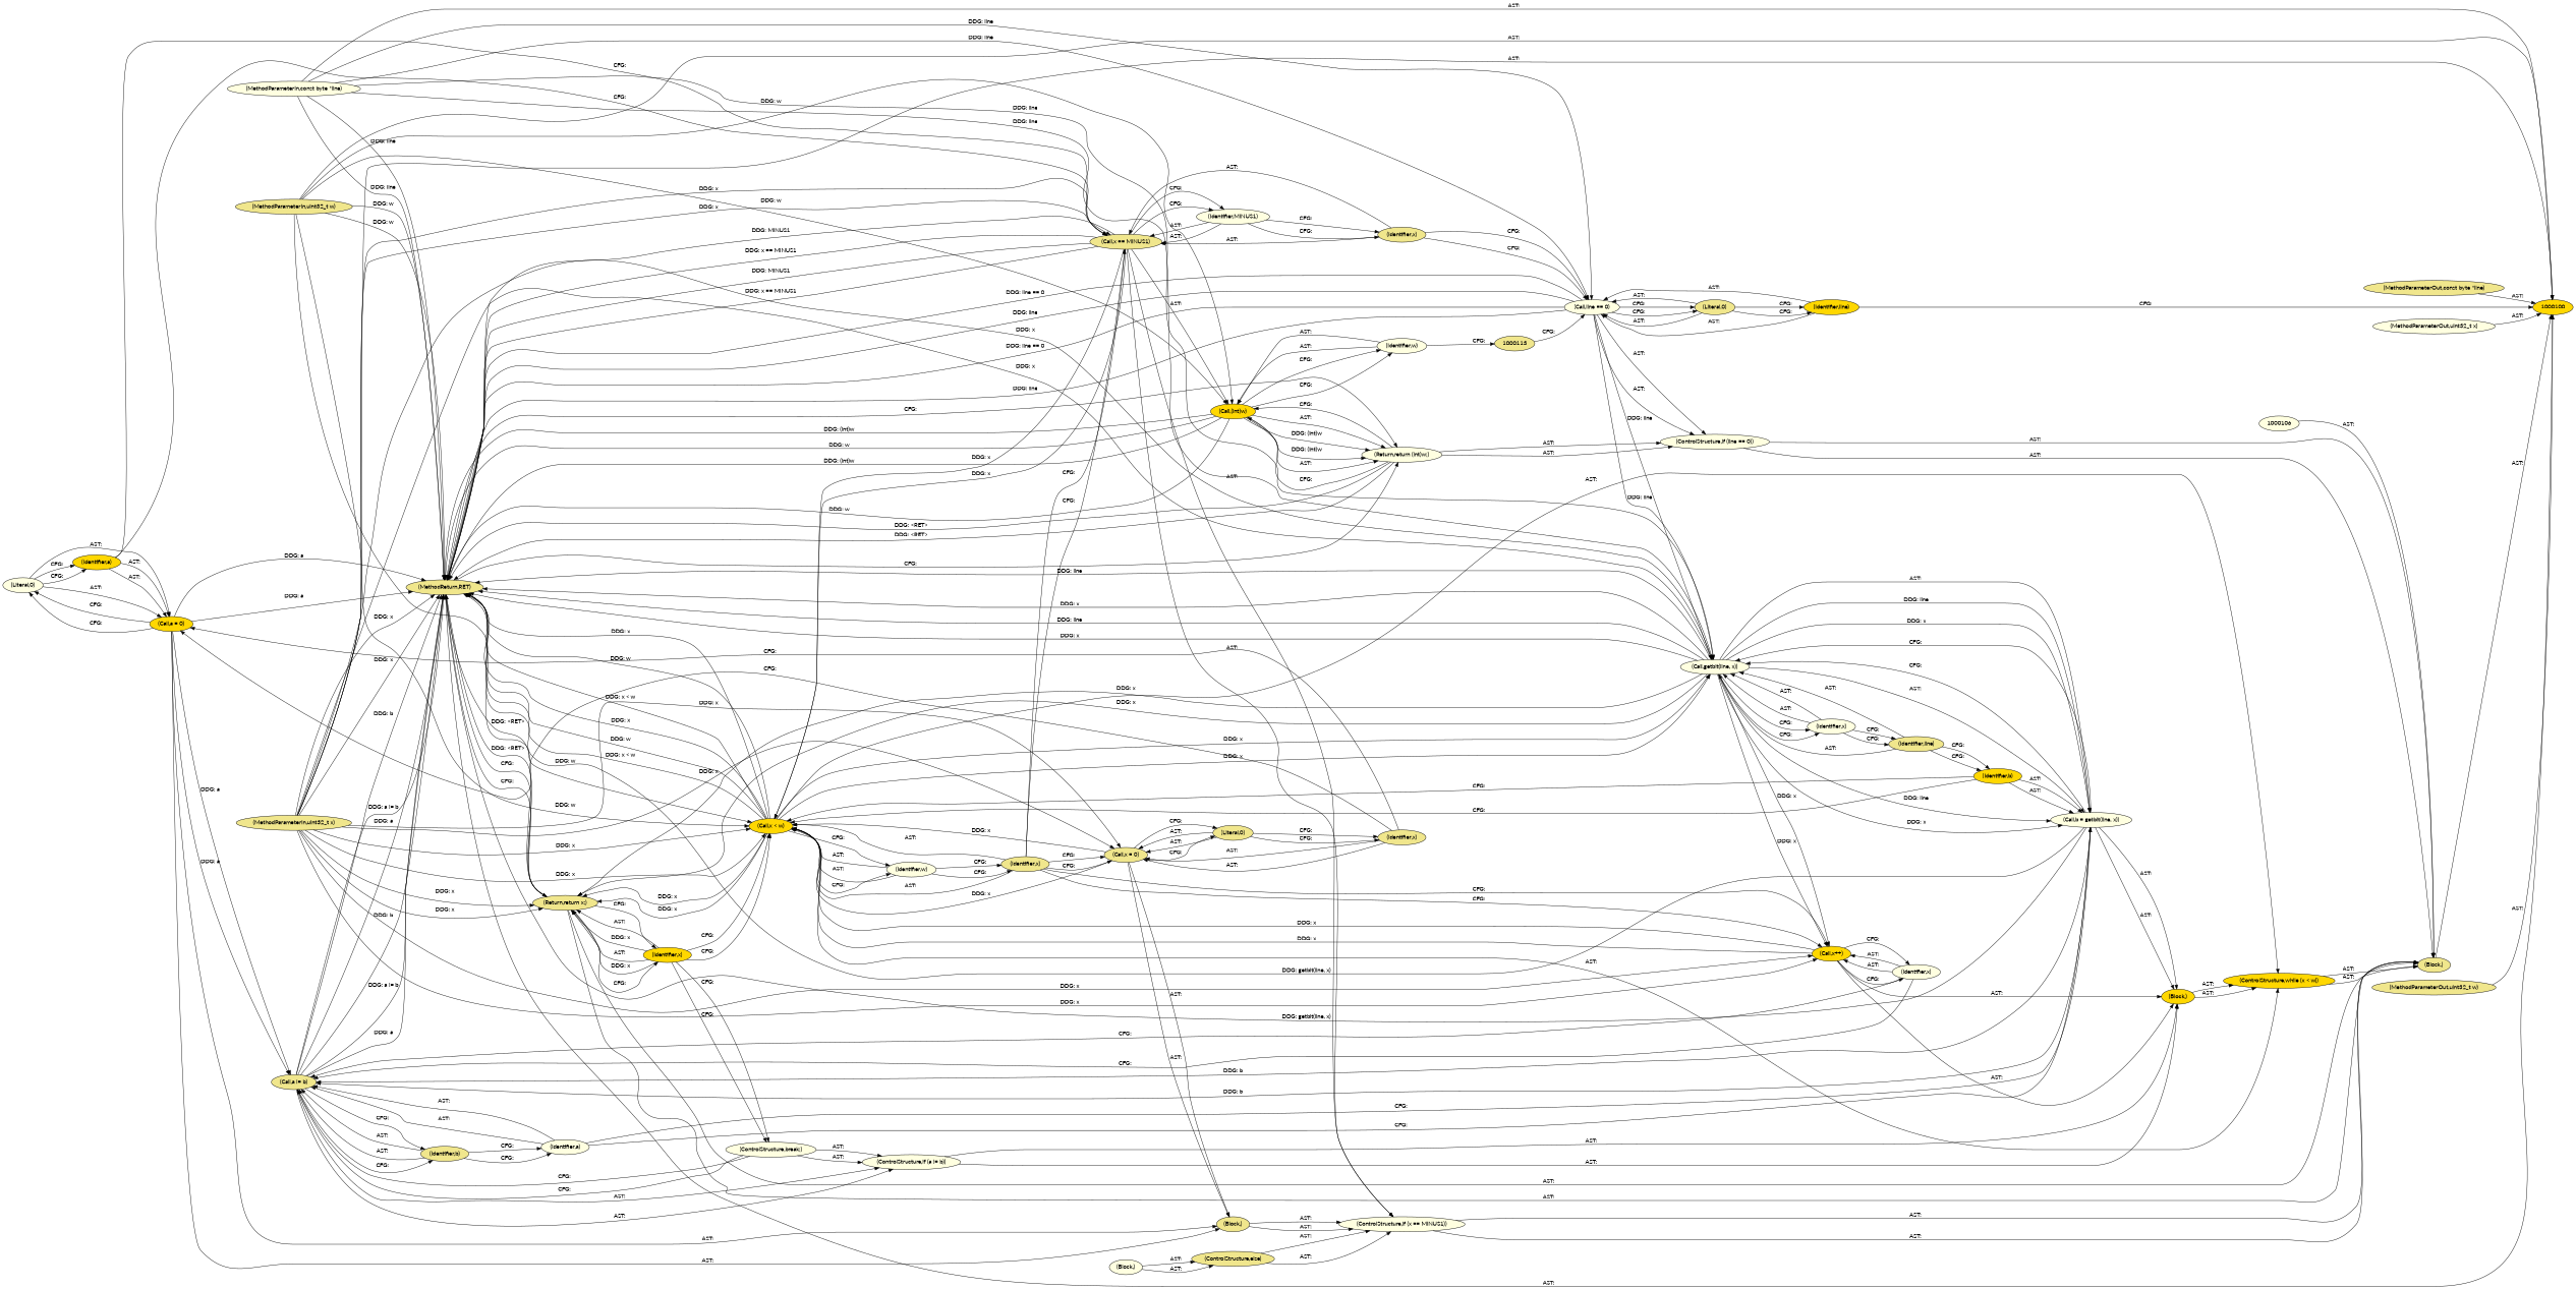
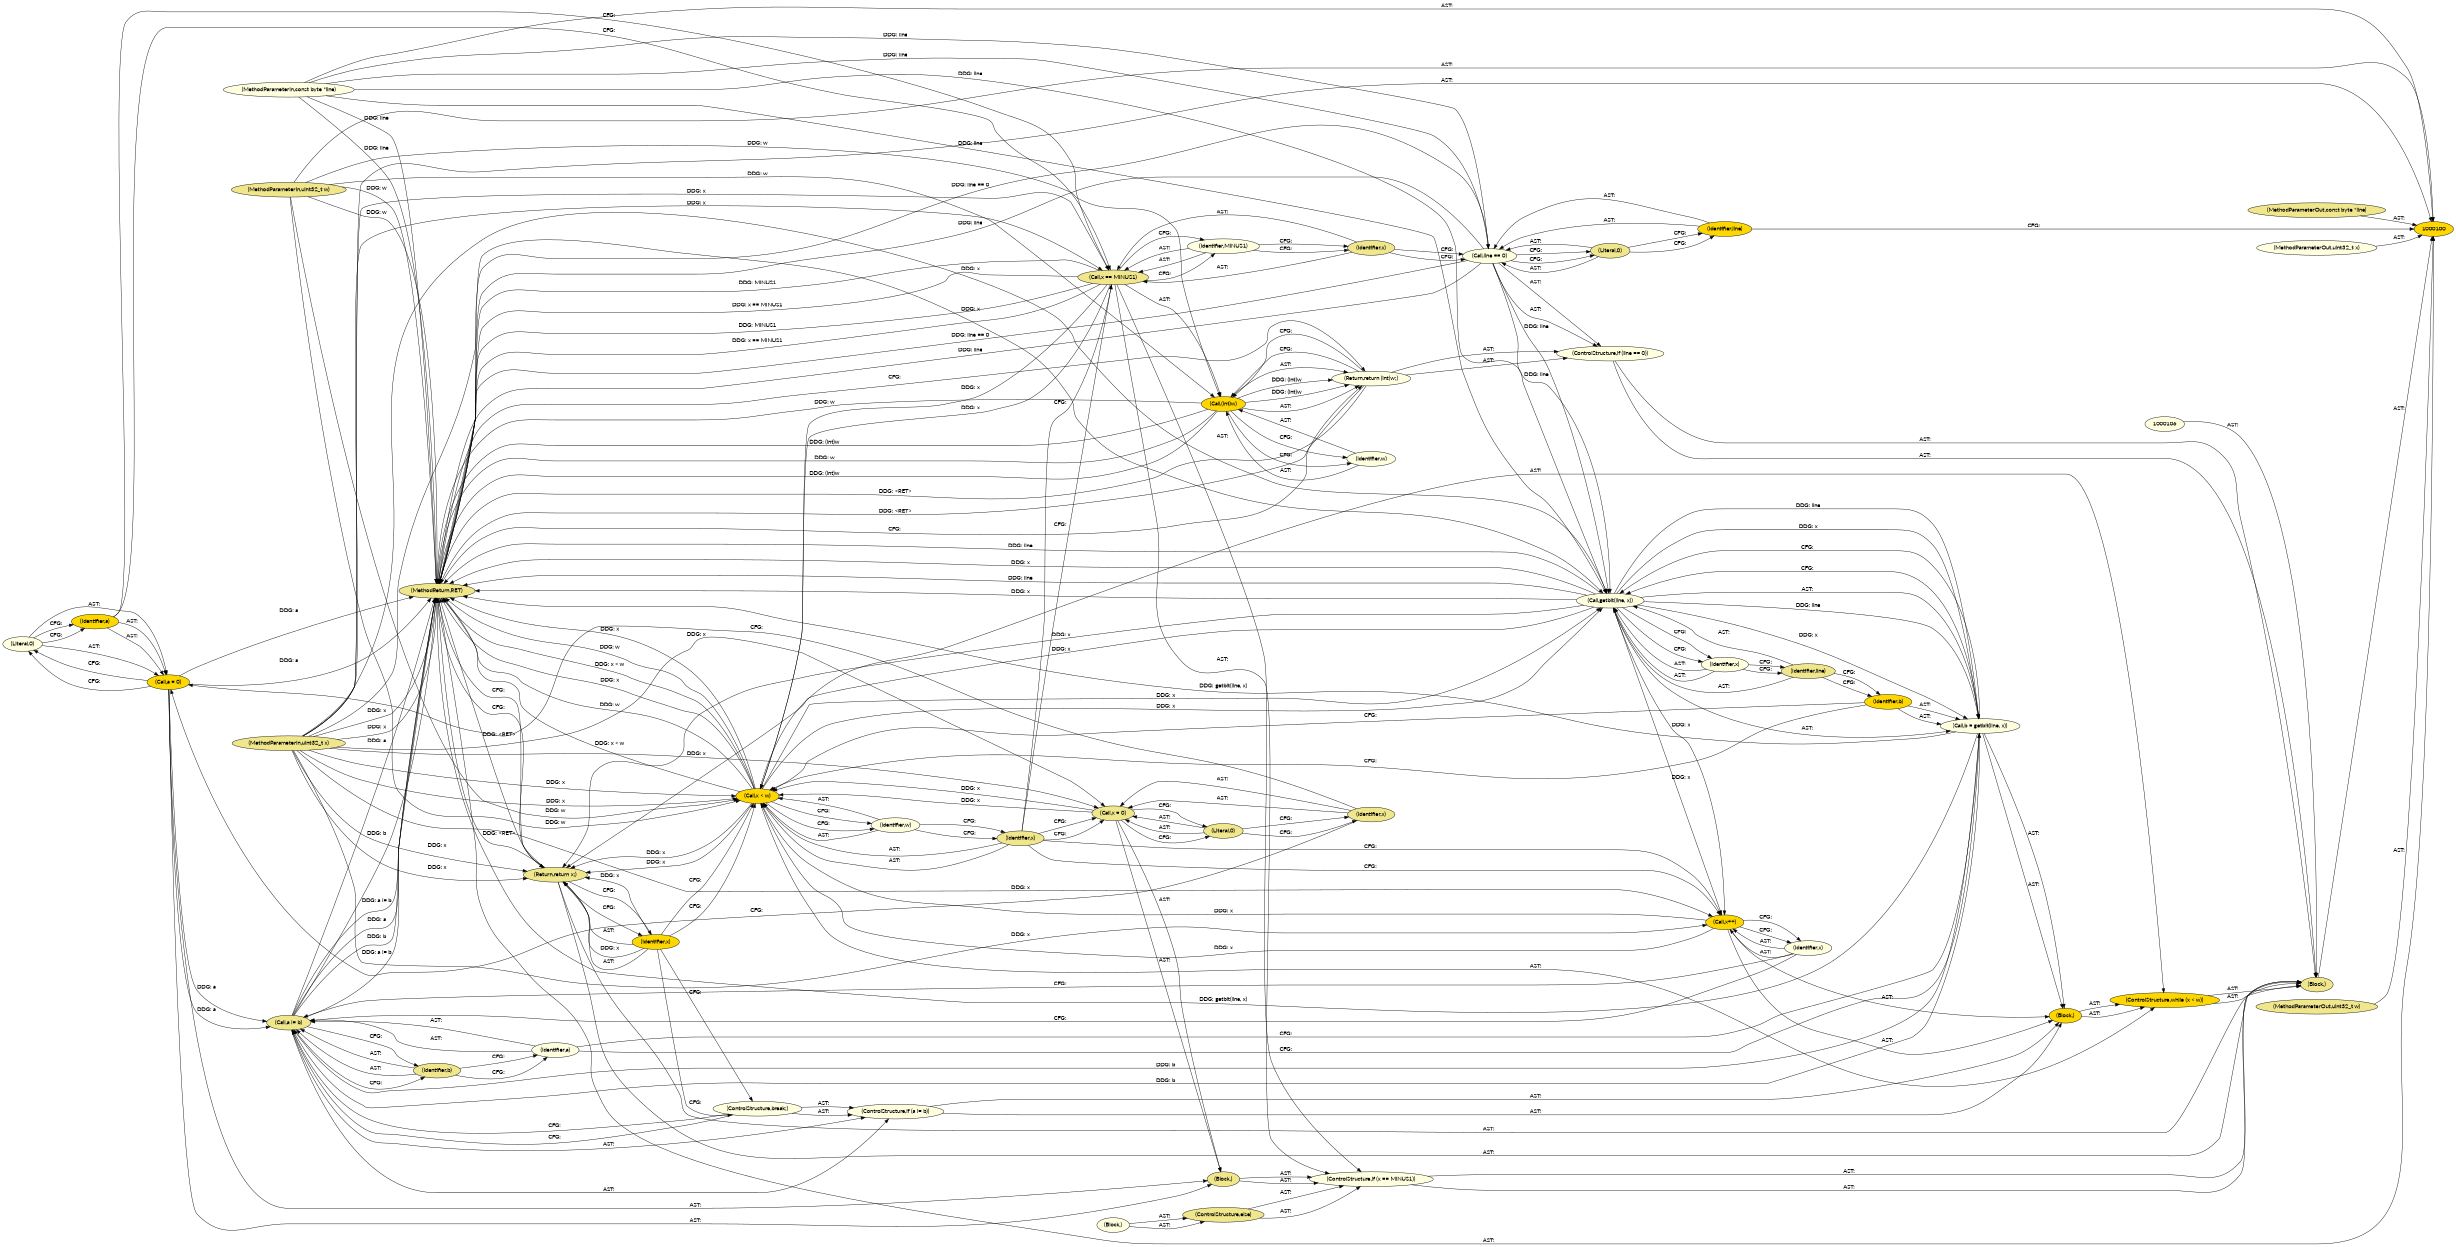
  digraph {
    fontname=Lato
    rankdir=LR
    node [fillcolor=khaki fontname=Lato style=filled]
    edge [fontname=Lato]
    n1 [fillcolor=lightyellow label="(Literal,0)"]
    n2 [fillcolor=gold label="(Call,a = 0)"]
    n3 [fillcolor=gold label="(Identifier,a)"]
    n4 [label="(Call,a != b)"]
    n5 [label="(MethodReturn,RET)"]
    n6 [label="(Block,)"]
    n7 [label="(Call,x == MINUS1)"]
    n8 [label="(Identifier,b)"]
    n9 [fillcolor=lightyellow label="(ControlStructure,if (a != b))"]
    n10 [label="(Return,return x;)"]
    n11 [fillcolor=lightyellow label="(Return,return (int)w;)"]
    1000100 [fillcolor=gold]
    n13 [fillcolor=lightyellow label="(ControlStructure,if (x == MINUS1))"]
    n14 [fillcolor=gold label="(Call,x < w)"]
    n15 [fillcolor=gold label="(Call,(int)w)"]
    n16 [fillcolor=lightyellow label="(Identifier,MINUS1)"]
    n17 [label="(Literal,0)"]
    n18 [label="(Call,x = 0)"]
    n19 [label="(Identifier,x)"]
    n20 [fillcolor=lightyellow label="(Identifier,w)"]
    n21 [fillcolor=gold label="(ControlStructure,while (x < w))"]
    n22 [fillcolor=lightyellow label="(Call,getbit(line, x))"]
    n23 [fillcolor=lightyellow label="(Block,)"]
    n24 [label="(ControlStructure,else)"]
    n25 [label="(Block,)"]
    n26 [label="(Identifier,x)"]
    n27 [fillcolor=gold label="(Call,x++)"]
    n28 [fillcolor=lightyellow label="(Identifier,x)"]
    n29 [fillcolor=lightyellow label="(Call,b = getbit(line, x))"]
    n30 [fillcolor=gold label="(Identifier,x)"]
    n31 [fillcolor=gold label="(Block,)"]
    n32 [fillcolor=lightyellow label="(Identifier,x)"]
    n33 [label="(Identifier,line)"]
    n34 [fillcolor=gold label="(Identifier,b)"]
    n35 [fillcolor=lightyellow label="(Identifier,a)"]
    n36 [fillcolor=lightyellow label="(ControlStructure,break;)"]
    n37 [fillcolor=lightyellow label="(ControlStructure,if (line == 0))"]
    n38 [fillcolor=lightyellow label="(MethodParameterIn,const byte *line)"]
    n39 [fillcolor=lightyellow label="(Call,line == 0)"]
    n40 [label="(Literal,0)"]
    n41 [label="(MethodParameterOut,const byte *line)"]
    n42 [label="(MethodParameterIn,uint32_t x)"]
    n43 [fillcolor=lightyellow label="(MethodParameterOut,uint32_t x)"]
    n44 [label="(MethodParameterIn,uint32_t w)"]
    n45 [fillcolor=lightyellow label="(Identifier,w)"]
    n46 [label="(MethodParameterOut,uint32_t w)"]
    n47 [fillcolor=gold label="(Identifier,line)"]
-   1000113
    n49 [label="(Identifier,x)"]
    1000106 [fillcolor=lightyellow]
    n1 -> n2 [label="AST: "]
    n1 -> n2 [label="AST: "]
    n1 -> n3 [label="CFG: "]
    n1 -> n3 [label="CFG: "]
    n2 -> n1 [label="CFG: "]
    n2 -> n1 [label="CFG: "]
    n2 -> n4 [label="DDG: a"]
    n2 -> n4 [label="DDG: a"]
    n2 -> n5 [label="DDG: a"]
    n2 -> n5 [label="DDG: a"]
    n2 -> n6 [label="AST: "]
    n2 -> n6 [label="AST: "]
    n3 -> n2 [label="AST: "]
    n3 -> n2 [label="AST: "]
    n3 -> n7 [label="CFG: "]
    n3 -> n7 [label="CFG: "]
    n4 -> n5 [label="DDG: a"]
    n4 -> n5 [label="DDG: b"]
    n4 -> n5 [label="DDG: a != b"]
    n4 -> n5 [label="DDG: a"]
    n4 -> n5 [label="DDG: b"]
    n4 -> n5 [label="DDG: a != b"]
    n4 -> n8 [label="CFG: "]
    n4 -> n8 [label="CFG: "]
    n4 -> n9 [label="AST: "]
    n4 -> n9 [label="AST: "]
    n5 -> n10 [label="CFG: "]
    n5 -> n10 [label="CFG: "]
    n5 -> n11 [label="CFG: "]
    n5 -> n11 [label="CFG: "]
    n5 -> 1000100 [label="AST: "]
    n6 -> n13 [label="AST: "]
    n6 -> n13 [label="AST: "]
    n7 -> n5 [label="DDG: MINUS1"]
    n7 -> n5 [label="DDG: x == MINUS1"]
    n7 -> n5 [label="DDG: MINUS1"]
    n7 -> n5 [label="DDG: x == MINUS1"]
    n7 -> n13 [label="AST: "]
    n7 -> n13 [label="AST: "]
    n7 -> n14 [label="DDG: x"]
    n7 -> n14 [label="DDG: x"]
    n7 -> n15 [label="AST: "]
    n7 -> n16 [label="CFG: "]
    n7 -> n16 [label="CFG: "]
    n8 -> n4 [label="AST: "]
    n8 -> n4 [label="AST: "]
    n8 -> n35 [label="CFG: "]
    n8 -> n35 [label="CFG: "]
    n9 -> n31 [label="AST: "]
    n9 -> n31 [label="AST: "]
    n10 -> n5 [label="DDG: <RET>"]
    n10 -> n5 [label="DDG: <RET>"]
    n10 -> n25 [label="AST: "]
    n10 -> n25 [label="AST: "]
    n10 -> n30 [label="CFG: "]
    n10 -> n30 [label="CFG: "]
    n11 -> n5 [label="DDG: <RET>"]
    n11 -> n5 [label="DDG: <RET>"]
    n11 -> n15 [label="CFG: "]
    n11 -> n15 [label="CFG: "]
    n11 -> n37 [label="AST: "]
    n11 -> n37 [label="AST: "]
    n13 -> n25 [label="AST: "]
    n13 -> n25 [label="AST: "]
    n14 -> n5 [label="DDG: x"]
    n14 -> n5 [label="DDG: w"]
    n14 -> n5 [label="DDG: x < w"]
    n14 -> n5 [label="DDG: x"]
    n14 -> n5 [label="DDG: w"]
    n14 -> n5 [label="DDG: x < w"]
    n14 -> n10 [label="DDG: x"]
    n14 -> n10 [label="DDG: x"]
    n14 -> n20 [label="CFG: "]
    n14 -> n20 [label="CFG: "]
    n14 -> n21 [label="AST: "]
    n14 -> n21 [label="AST: "]
    n14 -> n22 [label="DDG: x"]
    n14 -> n22 [label="DDG: x"]
    n15 -> n5 [label="DDG: w"]
    n15 -> n5 [label="DDG: (int)w"]
    n15 -> n5 [label="DDG: w"]
    n15 -> n5 [label="DDG: (int)w"]
    n15 -> n11 [label="AST: "]
    n15 -> n11 [label="DDG: (int)w"]
    n15 -> n11 [label="AST: "]
    n15 -> n11 [label="DDG: (int)w"]
    n15 -> n45 [label="CFG: "]
    n15 -> n45 [label="CFG: "]
    n16 -> n7 [label="AST: "]
    n16 -> n7 [label="AST: "]
    n16 -> n49 [label="CFG: "]
    n16 -> n49 [label="CFG: "]
    n17 -> n18 [label="AST: "]
    n17 -> n18 [label="AST: "]
    n17 -> n19 [label="CFG: "]
    n17 -> n19 [label="CFG: "]
    n18 -> n6 [label="AST: "]
    n18 -> n6 [label="AST: "]
    n18 -> n14 [label="DDG: x"]
    n18 -> n14 [label="DDG: x"]
    n18 -> n17 [label="CFG: "]
    n18 -> n17 [label="CFG: "]
    n19 -> n2 [label="CFG: "]
    n19 -> n2 [label="CFG: "]
    n19 -> n18 [label="AST: "]
    n19 -> n18 [label="AST: "]
    n20 -> n14 [label="AST: "]
    n20 -> n14 [label="AST: "]
    n20 -> n26 [label="CFG: "]
    n20 -> n26 [label="CFG: "]
    n21 -> n25 [label="AST: "]
    n21 -> n25 [label="AST: "]
    n22 -> n5 [label="DDG: line"]
    n22 -> n5 [label="DDG: x"]
    n22 -> n5 [label="DDG: line"]
    n22 -> n5 [label="DDG: x"]
    n22 -> n10 [label="DDG: x"]
    n22 -> n10 [label="DDG: x"]
    n22 -> n27 [label="DDG: x"]
    n22 -> n27 [label="DDG: x"]
    n22 -> n28 [label="CFG: "]
    n22 -> n28 [label="CFG: "]
    n22 -> n29 [label="AST: "]
    n22 -> n29 [label="DDG: line"]
    n22 -> n29 [label="DDG: x"]
    n22 -> n29 [label="AST: "]
    n22 -> n29 [label="DDG: line"]
    n22 -> n29 [label="DDG: x"]
    n23 -> n24 [label="AST: "]
    n23 -> n24 [label="AST: "]
    n24 -> n13 [label="AST: "]
    n24 -> n13 [label="AST: "]
    n25 -> 1000100 [label="AST: "]
    n26 -> n7 [label="CFG: "]
    n26 -> n7 [label="CFG: "]
    n26 -> n14 [label="AST: "]
    n26 -> n14 [label="AST: "]
    n26 -> n18 [label="CFG: "]
    n26 -> n18 [label="CFG: "]
    n26 -> n27 [label="CFG: "]
    n26 -> n27 [label="CFG: "]
    n27 -> n14 [label="DDG: x"]
    n27 -> n14 [label="DDG: x"]
    n27 -> n31 [label="AST: "]
    n27 -> n31 [label="AST: "]
    n27 -> n32 [label="CFG: "]
    n27 -> n32 [label="CFG: "]
    n28 -> n22 [label="AST: "]
    n28 -> n22 [label="AST: "]
    n28 -> n33 [label="CFG: "]
    n28 -> n33 [label="CFG: "]
    n29 -> n4 [label="DDG: b"]
    n29 -> n4 [label="DDG: b"]
    n29 -> n5 [label="DDG: getbit(line, x)"]
    n29 -> n5 [label="DDG: getbit(line, x)"]
    n29 -> n22 [label="CFG: "]
    n29 -> n22 [label="CFG: "]
    n29 -> n31 [label="AST: "]
    n29 -> n31 [label="AST: "]
    n30 -> n10 [label="AST: "]
    n30 -> n10 [label="DDG: x"]
    n30 -> n10 [label="AST: "]
    n30 -> n10 [label="DDG: x"]
    n30 -> n14 [label="CFG: "]
    n30 -> n14 [label="CFG: "]
    n30 -> n36 [label="CFG: "]
    n30 -> n36 [label="CFG: "]
    n31 -> n21 [label="AST: "]
    n31 -> n21 [label="AST: "]
    n32 -> n4 [label="CFG: "]
    n32 -> n4 [label="CFG: "]
    n32 -> n27 [label="AST: "]
    n32 -> n27 [label="AST: "]
    n33 -> n22 [label="AST: "]
    n33 -> n22 [label="AST: "]
    n33 -> n34 [label="CFG: "]
    n33 -> n34 [label="CFG: "]
    n34 -> n14 [label="CFG: "]
    n34 -> n14 [label="CFG: "]
    n34 -> n29 [label="AST: "]
    n34 -> n29 [label="AST: "]
    n35 -> n4 [label="AST: "]
    n35 -> n4 [label="AST: "]
    n35 -> n29 [label="CFG: "]
    n35 -> n29 [label="CFG: "]
    n36 -> n4 [label="CFG: "]
    n36 -> n4 [label="CFG: "]
    n36 -> n9 [label="AST: "]
    n36 -> n9 [label="AST: "]
    n37 -> n25 [label="AST: "]
    n37 -> n25 [label="AST: "]
    n38 -> n5 [label="DDG: line"]
    n38 -> n5 [label="DDG: line"]
    n38 -> 1000100 [label="AST: "]
    n38 -> n22 [label="DDG: line"]
    n38 -> n22 [label="DDG: line"]
    n38 -> n39 [label="DDG: line"]
    n38 -> n39 [label="DDG: line"]
    n39 -> n5 [label="DDG: line == 0"]
    n39 -> n5 [label="DDG: line"]
    n39 -> n5 [label="DDG: line == 0"]
    n39 -> n5 [label="DDG: line"]
    n39 -> n22 [label="DDG: line"]
    n39 -> n22 [label="DDG: line"]
    n39 -> n37 [label="AST: "]
    n39 -> n37 [label="AST: "]
    n39 -> n40 [label="CFG: "]
    n39 -> n40 [label="CFG: "]
    n40 -> n39 [label="AST: "]
    n40 -> n39 [label="AST: "]
    n40 -> n47 [label="CFG: "]
    n40 -> n47 [label="CFG: "]
    n41 -> 1000100 [label="AST: "]
    n42 -> n5 [label="DDG: x"]
    n42 -> n5 [label="DDG: x"]
    n42 -> n7 [label="DDG: x"]
    n42 -> n7 [label="DDG: x"]
    n42 -> n10 [label="DDG: x"]
    n42 -> n10 [label="DDG: x"]
    n42 -> 1000100 [label="AST: "]
    n42 -> n14 [label="DDG: x"]
    n42 -> n14 [label="DDG: x"]
    n42 -> n18 [label="DDG: x"]
    n42 -> n18 [label="DDG: x"]
    n42 -> n22 [label="DDG: x"]
    n42 -> n22 [label="DDG: x"]
    n42 -> n27 [label="DDG: x"]
    n42 -> n27 [label="DDG: x"]
    n43 -> 1000100 [label="AST: "]
    n44 -> n5 [label="DDG: w"]
    n44 -> n5 [label="DDG: w"]
    n44 -> 1000100 [label="AST: "]
    n44 -> n14 [label="DDG: w"]
    n44 -> n14 [label="DDG: w"]
    n44 -> n15 [label="DDG: w"]
    n44 -> n15 [label="DDG: w"]
    n45 -> n15 [label="AST: "]
    n45 -> n15 [label="AST: "]
-   n45 -> 1000113 [label="CFG: "]
    n46 -> 1000100 [label="AST: "]
    n47 -> 1000100 [label="CFG: "]
    n47 -> n39 [label="AST: "]
    n47 -> n39 [label="AST: "]
-   1000113 -> n39 [label="CFG: "]
    n49 -> n7 [label="AST: "]
    n49 -> n7 [label="AST: "]
    n49 -> n39 [label="CFG: "]
    n49 -> n39 [label="CFG: "]
    1000106 -> n25 [label="AST: "]
  }
